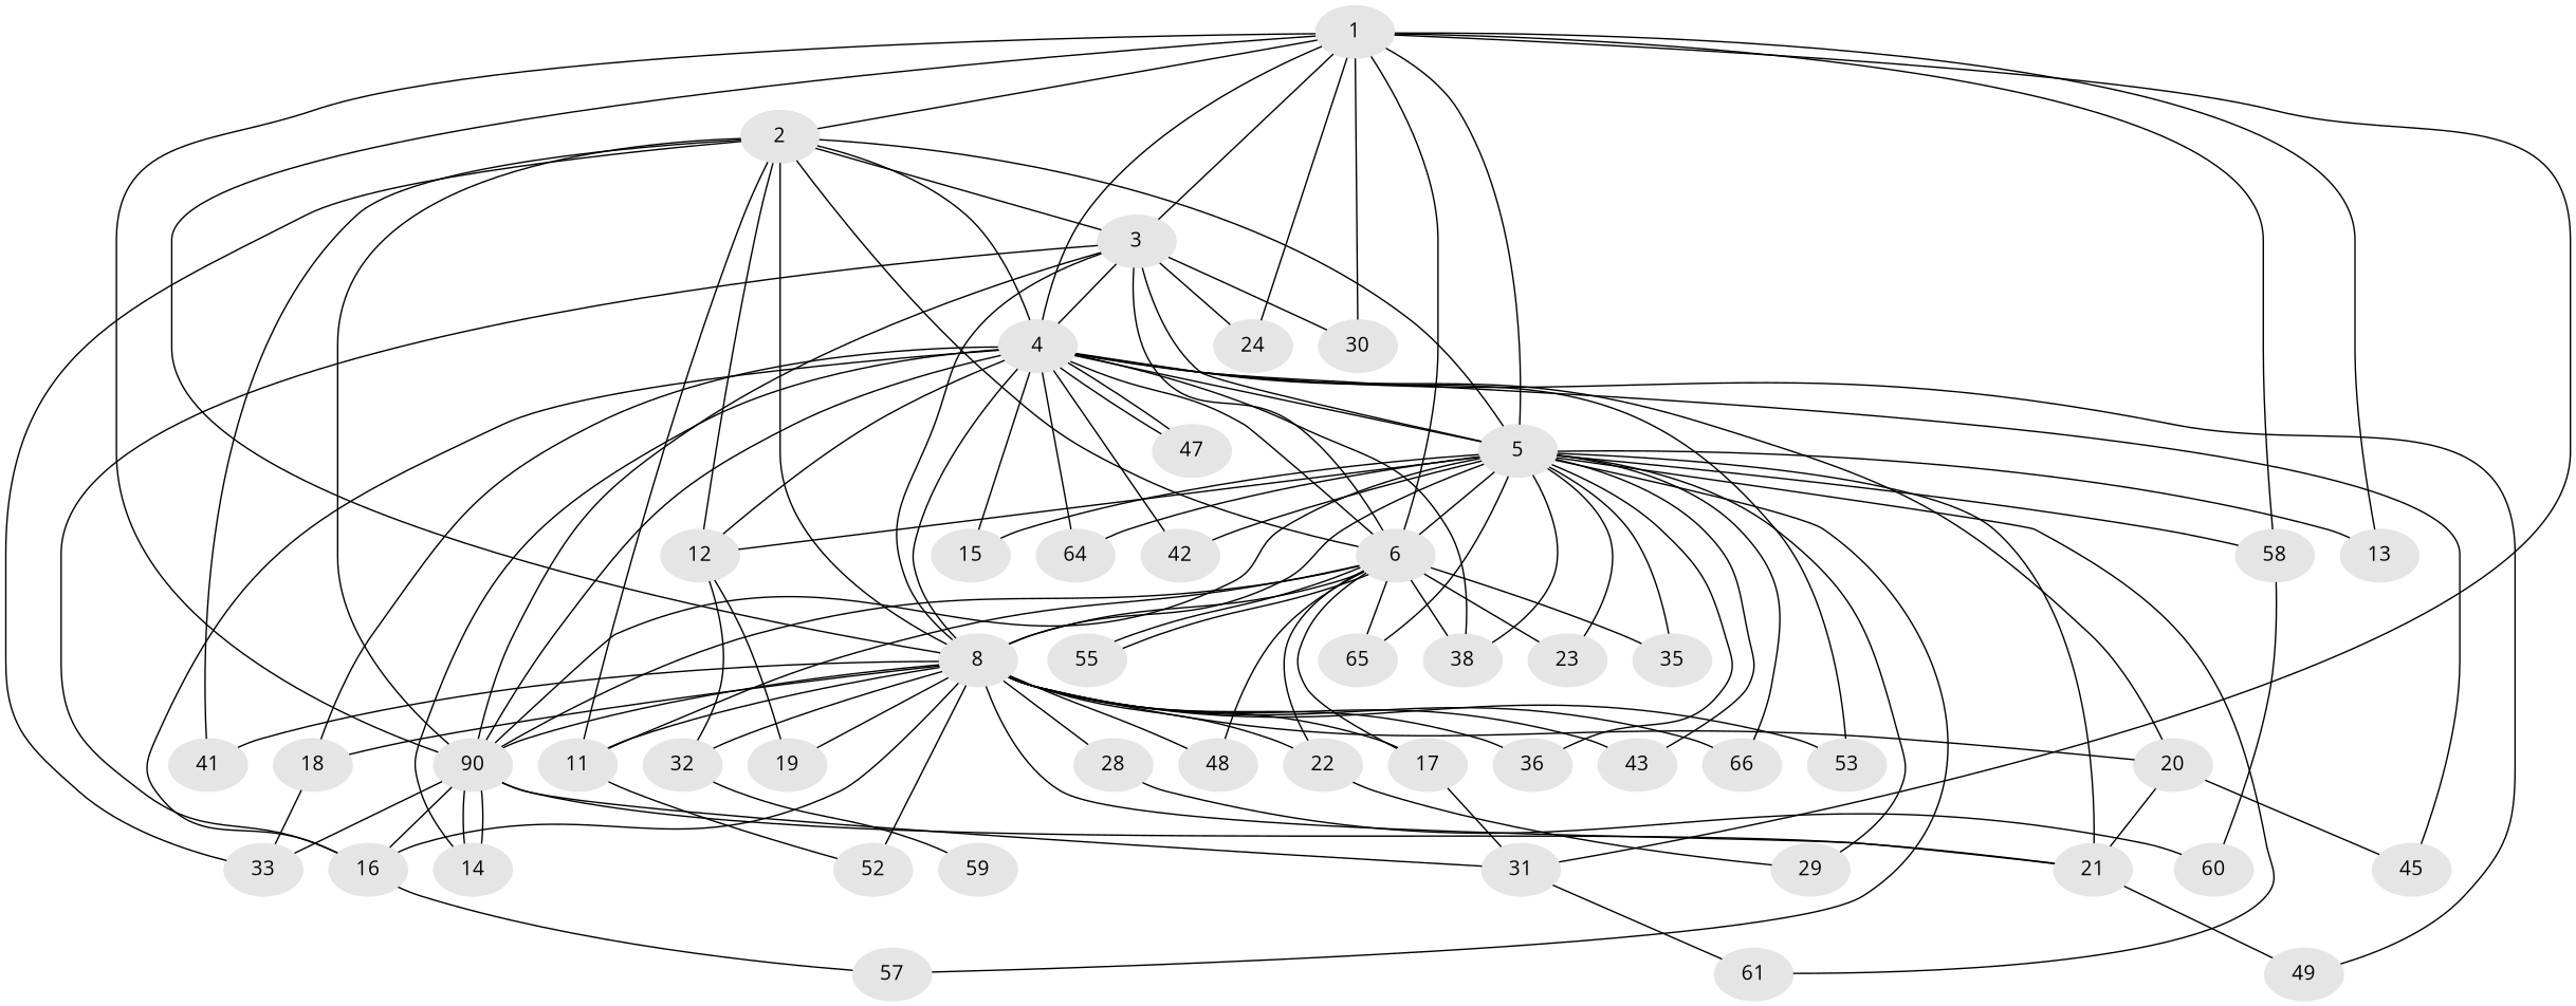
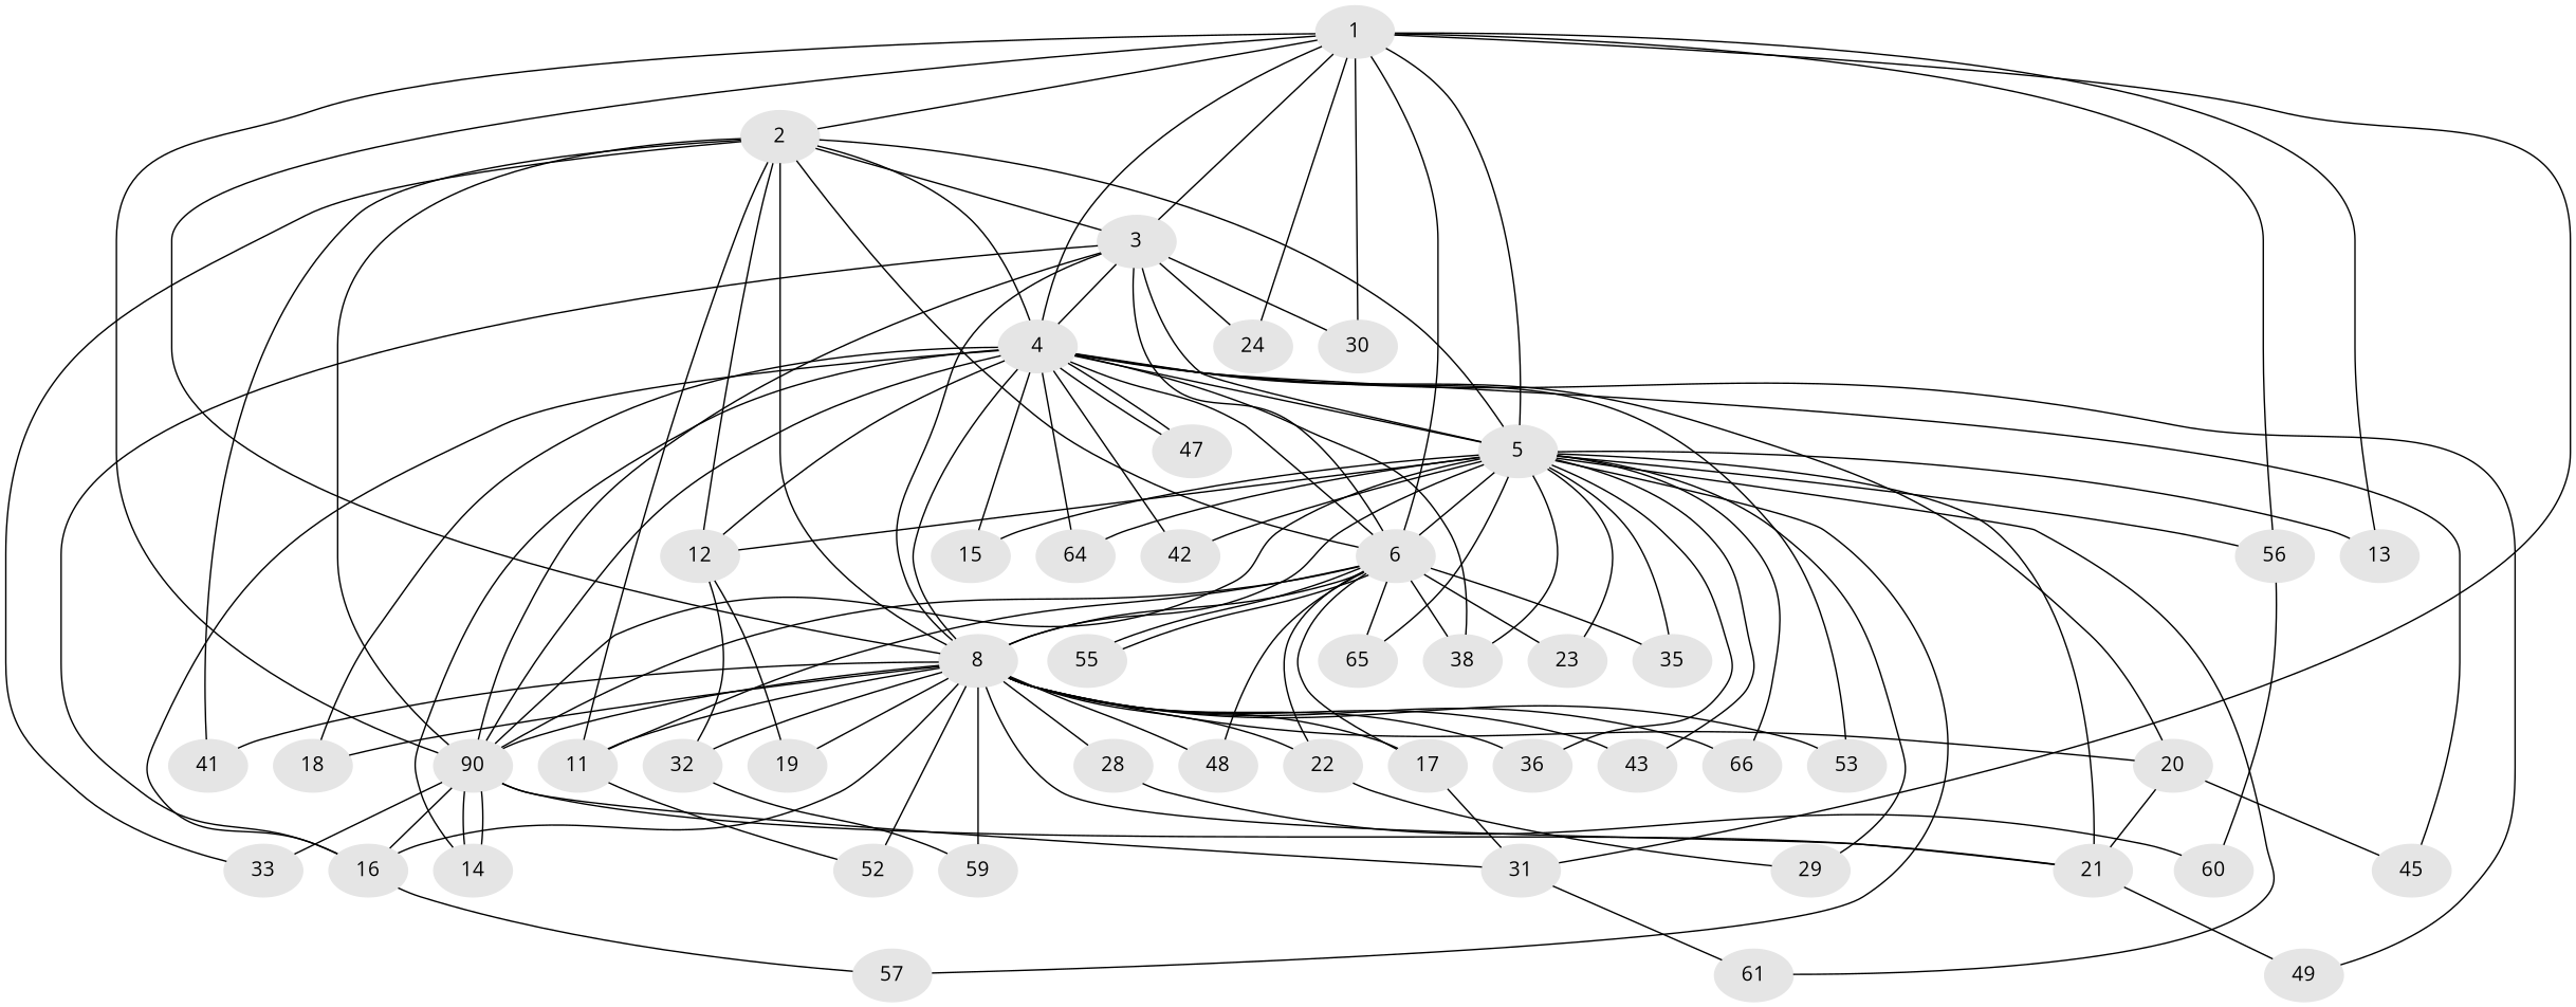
  graph {
    fontname="Open Sans"
    node [color=gray90 fontname="Open Sans" style=filled]
    edge [fontname="Open Sans"]
    1 [super="+44"]
    2 [super="+25"]
    3 [super="+63"]
    4 [super="+50"]
    5 [super="+7"]
    6 [super="+40"]
    8 [super="+9"]
    n8 [label=90 super="+27"]
    13
    24
    30
    31
-   58
+   58 [label=56]
    11 [super="+34"]
    12 [super="+39"]
    33 [super="+51"]
    41
    16 [super="+62"]
    14
    15
    18
    20 [super="+46"]
    38
    42
    45
    47
    49
    53
    64
    21 [super="+37"]
    23
    29
    35
    36
    43
    57
    61
    65
    66
    17
    22 [super="+26"]
    48
    55
    19
    28 [super="+56"]
    32
    52 [super="+54"]
    59
    60
    1 -- 2
    1 -- 3
    1 -- 4
    1 -- 5 [weight=2]
    1 -- 6
    1 -- 8 [weight=2]
    1 -- n8
    1 -- 13
    1 -- 24
    1 -- 30
    1 -- 31
    1 -- 58
    2 -- 3
    2 -- 4
    2 -- 5 [weight=2]
    2 -- 6
    2 -- 8 [weight=3]
    2 -- n8 [weight=2]
    2 -- 11
    2 -- 12
    2 -- 33
    2 -- 41
    3 -- 4
    3 -- 5 [weight=2]
    3 -- 6
    3 -- 8 [weight=2]
    3 -- n8
    3 -- 24
    3 -- 30
    3 -- 16
    4 -- 5 [weight=2]
    4 -- 6
    4 -- 8 [weight=2]
    4 -- n8
    4 -- 12
    4 -- 16
    4 -- 14
    4 -- 15
    4 -- 18
    4 -- 20
    4 -- 38
    4 -- 42
    4 -- 45
    4 -- 47
    4 -- 47
    4 -- 49
    4 -- 53
    4 -- 64
    5 -- 6 [weight=2]
    5 -- 8 [weight=4]
    5 -- n8 [weight=2]
    5 -- 13
    5 -- 58
    5 -- 12
    5 -- 15
    5 -- 38
    5 -- 42
    5 -- 64
    5 -- 21
    5 -- 23
    5 -- 29
    5 -- 35
    5 -- 36
    5 -- 43
    5 -- 57
    5 -- 61
    5 -- 65
    5 -- 66
    6 -- 8 [weight=2]
    6 -- n8
    6 -- 11
    6 -- 38
    6 -- 23
    6 -- 35
    6 -- 65
    6 -- 17
    6 -- 22
    6 -- 48
    6 -- 55
    6 -- 55
    8 -- n8 [weight=2]
    8 -- 11
    8 -- 41
    8 -- 16
    8 -- 18
    8 -- 20
    8 -- 53
    8 -- 21
    8 -- 36
    8 -- 43
    8 -- 66
    8 -- 17
    8 -- 22 [weight=2]
    8 -- 48
    8 -- 19
    8 -- 28 [weight=3]
    8 -- 32
    8 -- 52 [weight=2]
+   8 -- 59
    n8 -- 31
    n8 -- 33
    n8 -- 16
    n8 -- 14
    n8 -- 14
    n8 -- 21
    31 -- 61
    58 -- 60
    11 -- 52
    12 -- 19
    12 -- 32
    16 -- 57
-   18 -- 33
    20 -- 45
    20 -- 21
    21 -- 49
    17 -- 31
    22 -- 29
    28 -- 60
    32 -- 59
  }
